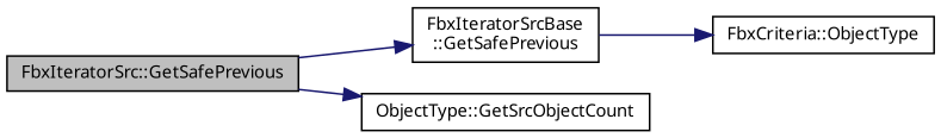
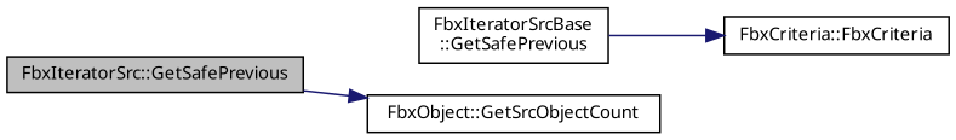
  digraph {
    fontname="Noto Sans"
    rankdir=LR
    node [color=black fillcolor=white fontname="Noto Sans" fontsize=10 shape=record style=filled]
    edge [color=midnightblue fontname="Noto Sans" fontsize=10 labelfontname=Helvetica labelfontsize=10 style=solid]
    n1 [fillcolor=grey75 fontcolor=black height=0.2 label="FbxIteratorSrc::GetSafePrevious" width=0.4]
    n2 [height=0.2 label="FbxIteratorSrcBase\l::GetSafePrevious" width=0.4]
-   n3 [height=0.2 label="ObjectType::GetSrcObjectCount" width=0.4]
-   n4 [height=0.2 label="FbxCriteria::ObjectType" width=0.4]
-   n1 -> n2
+   n3 [height=0.2 label="FbxObject::GetSrcObjectCount" width=0.4]
+   n4 [height=0.2 label="FbxCriteria::FbxCriteria" width=0.4]
    n1 -> n3
    n2 -> n4
  }
